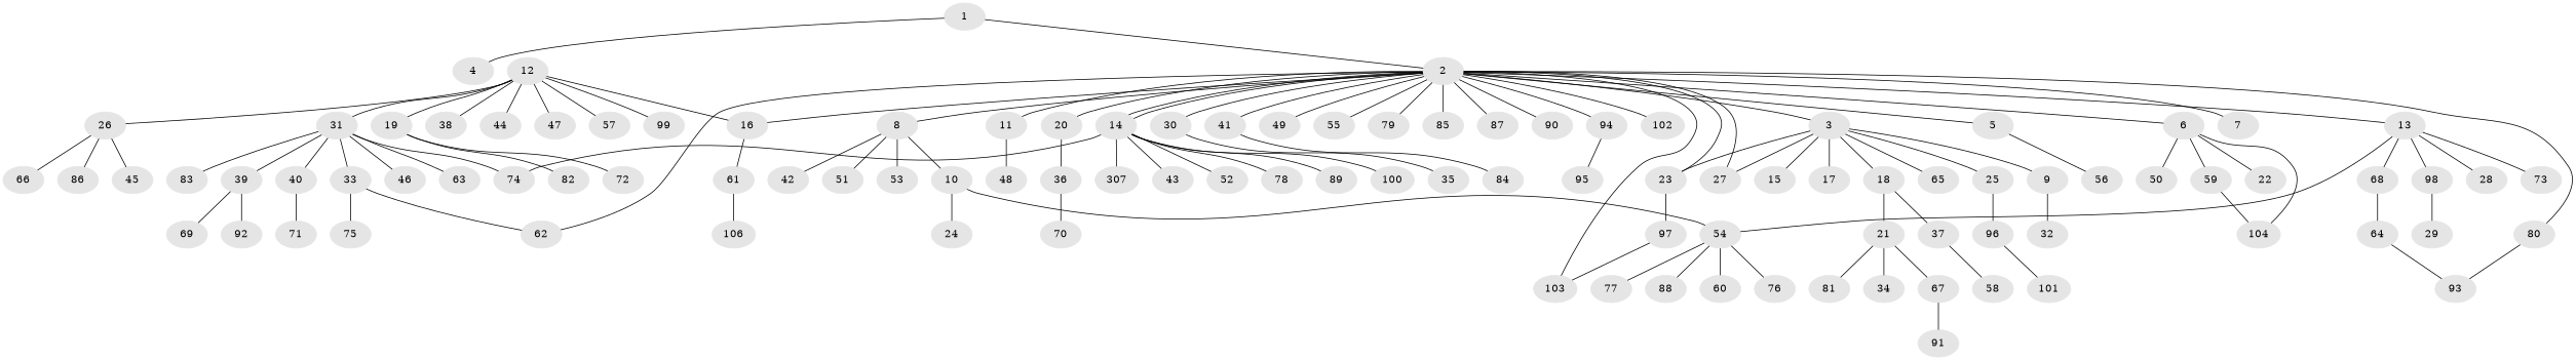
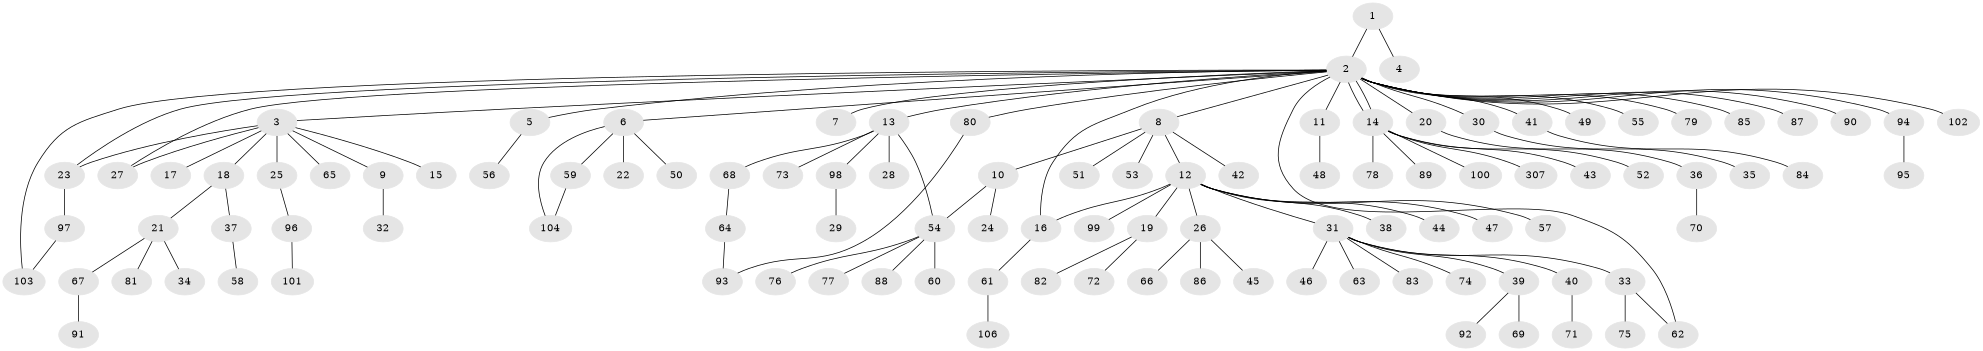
  graph {
    node [color=gray90 style=filled]
    1
    2
    4
    3
    5
    6
    7
    8
    11
    13
    14
    16
    20
    23
    27
    30
    41
    49
    55
    62
    79
    80
    85
    87
    90
    94
    102
    103
    9
    15
    17
    18
    25
    65
    56
    22
    50
    59
    104
    10
    12
    42
    51
    53
    48
    54
    28
    68
    73
    98
    43
    52
    74
    78
    89
    100
    n57 [label=307]
    61
    36
    97
    35
    84
    93
    95
    32
    21
    37
    96
    24
    19
    26
    31
    38
    44
    47
    57
    99
    60
    76
    77
    88
    72
    82
    45
    66
    86
    33
    39
    40
    46
    63
    83
    64
    29
    106
    34
    67
    81
    58
    70
    91
    101
    75
    69
    92
    71
    1 -- 2
    1 -- 4
    2 -- 3
    2 -- 5
    2 -- 6
    2 -- 7
    2 -- 8
    2 -- 11
    2 -- 13
    2 -- 14
    2 -- 14
    2 -- 16
    2 -- 20
    2 -- 23
    2 -- 27
    2 -- 30
    2 -- 41
    2 -- 49
    2 -- 55
    2 -- 62
    2 -- 79
    2 -- 80
    2 -- 85
    2 -- 87
    2 -- 90
    2 -- 94
    2 -- 102
    2 -- 103
    3 -- 23
    3 -- 27
    3 -- 9
    3 -- 15
    3 -- 17
    3 -- 18
    3 -- 25
    3 -- 65
    5 -- 56
    6 -- 22
    6 -- 50
    6 -- 59
    6 -- 104
    8 -- 10
+   8 -- 12
    8 -- 42
    8 -- 51
    8 -- 53
    11 -- 48
    13 -- 54
    13 -- 28
    13 -- 68
    13 -- 73
    13 -- 98
    14 -- 43
    14 -- 52
-   14 -- 74
    14 -- 78
    14 -- 89
    14 -- 100
    14 -- n57
    16 -- 61
    20 -- 36
    23 -- 97
    30 -- 35
    41 -- 84
    80 -- 93
    94 -- 95
    9 -- 32
    18 -- 21
    18 -- 37
    25 -- 96
    59 -- 104
    10 -- 54
    10 -- 24
    12 -- 16
    12 -- 19
    12 -- 26
    12 -- 31
    12 -- 38
    12 -- 44
    12 -- 47
    12 -- 57
    12 -- 99
    54 -- 60
    54 -- 76
    54 -- 77
    54 -- 88
    68 -- 64
    98 -- 29
    61 -- 106
    36 -- 70
    97 -- 103
    21 -- 34
    21 -- 67
    21 -- 81
    37 -- 58
    96 -- 101
    19 -- 72
    19 -- 82
    26 -- 45
    26 -- 66
    26 -- 86
    31 -- 74
    31 -- 33
    31 -- 39
    31 -- 40
    31 -- 46
    31 -- 63
    31 -- 83
    33 -- 62
    33 -- 75
    39 -- 69
    39 -- 92
    40 -- 71
    64 -- 93
    67 -- 91
  }
